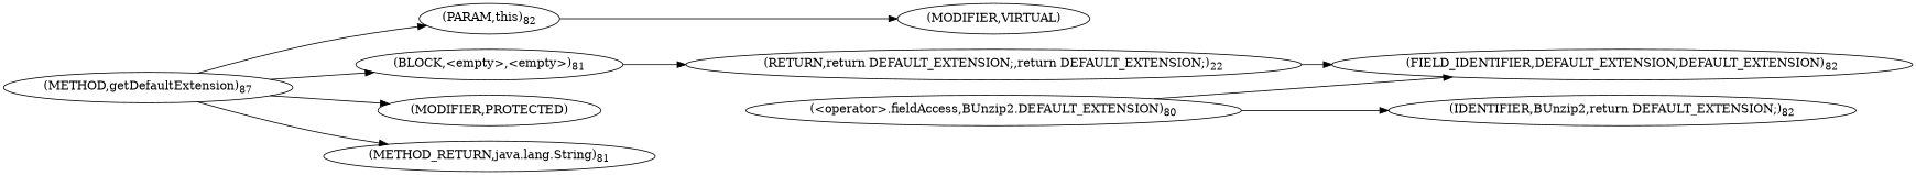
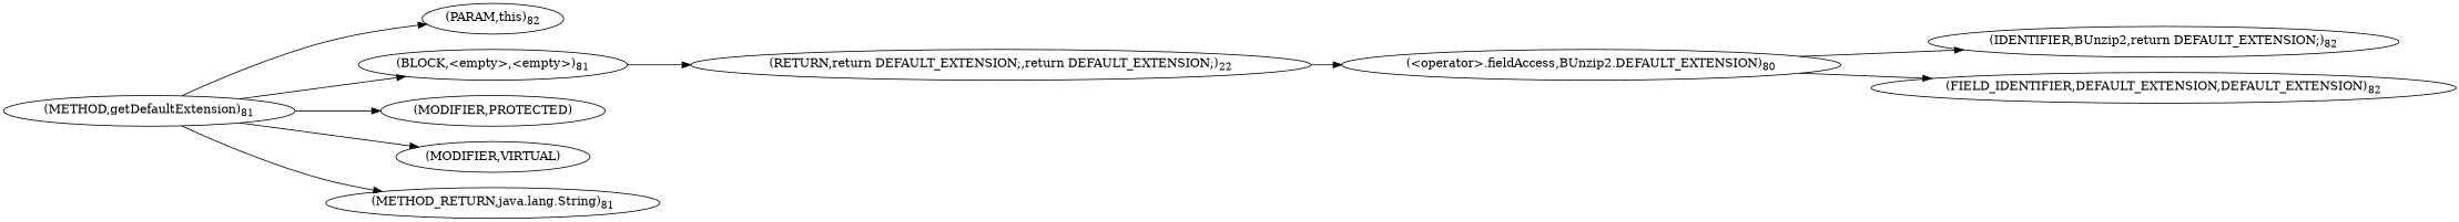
  digraph {
    rankdir=LR
-   n1 [label=<(METHOD,getDefaultExtension)<SUB>87</SUB>>]
+   n1 [label=<(METHOD,getDefaultExtension)<SUB>81</SUB>>]
    n2 [label=<(PARAM,this)<SUB>82</SUB>>]
    n3 [label=<(BLOCK,&lt;empty&gt;,&lt;empty&gt;)<SUB>81</SUB>>]
    n4 [label=<(MODIFIER,PROTECTED)>]
    n5 [label=<(MODIFIER,VIRTUAL)>]
    n6 [label=<(METHOD_RETURN,java.lang.String)<SUB>81</SUB>>]
    n7 [label=<(RETURN,return DEFAULT_EXTENSION;,return DEFAULT_EXTENSION;)<SUB>22</SUB>>]
    n8 [label=<(&lt;operator&gt;.fieldAccess,BUnzip2.DEFAULT_EXTENSION)<SUB>80</SUB>>]
    n9 [label=<(IDENTIFIER,BUnzip2,return DEFAULT_EXTENSION;)<SUB>82</SUB>>]
    n10 [label=<(FIELD_IDENTIFIER,DEFAULT_EXTENSION,DEFAULT_EXTENSION)<SUB>82</SUB>>]
    n1 -> n2
    n1 -> n3
    n1 -> n4
-   n2 -> n5
+   n1 -> n5
    n1 -> n6
    n3 -> n7
-   n7 -> n10
+   n7 -> n8
    n8 -> n9
    n8 -> n10
  }
